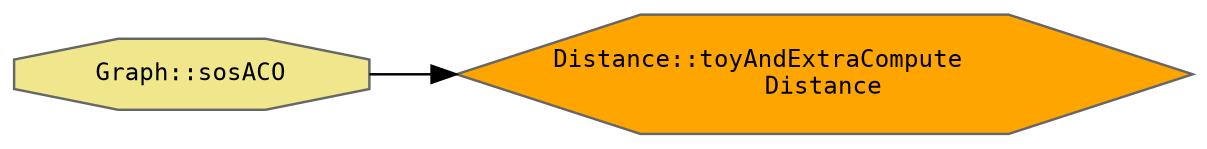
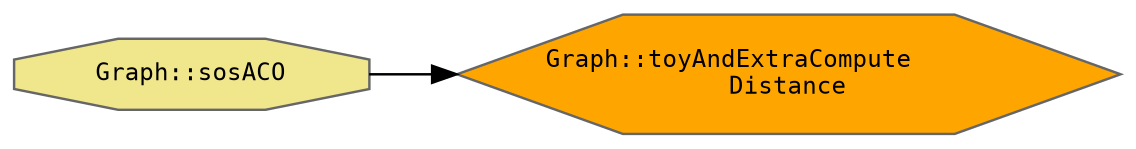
  digraph {
    rankdir=RL
    fontname="DejaVu Sans Mono"
    node [fontname="DejaVu Sans Mono" fontsize=10 style=filled]
-   n1 [color=gray40 fillcolor=orange fontcolor=black height=0.2 label="Distance::toyAndExtraCompute\lDistance" shape=hexagon width=0.4]
+   n1 [color=gray40 fillcolor=orange fontcolor=black height=0.2 label="Graph::toyAndExtraCompute\lDistance" shape=hexagon width=0.4]
    n2 [color=grey40 fillcolor=khaki height=0.2 label="Graph::sosACO" shape=octagon width=0.4]
    n1 -> n2 [color=black dir=back fontname="DejaVu Sans Mono" fontsize=10 labelfontname=Helvetica labelfontsize=10 style=solid]
  }
